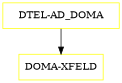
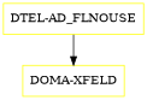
  digraph {
    node [color=yellow shape=box]
-   "DTEL-AD_FLNOUSE" [label="DTEL-AD_DOMA"]
+   "DTEL-AD_FLNOUSE"
    "DOMA-XFELD"
    "DTEL-AD_FLNOUSE" -> "DOMA-XFELD"
  }
